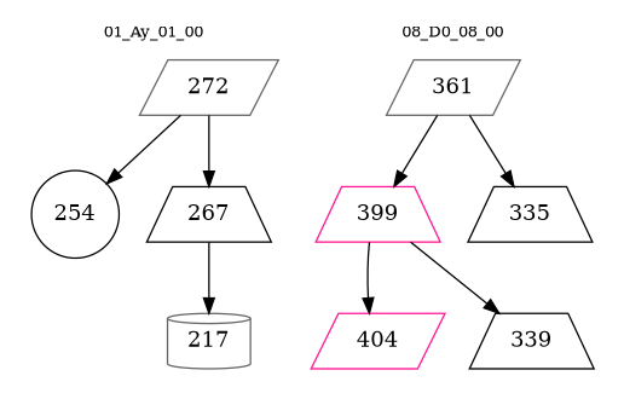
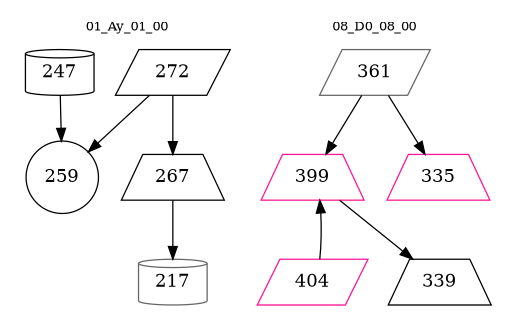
  digraph {
    node [color=black shape=trapezium]
    edge [color=black]
-   n1 [color=gray40 label=272 shape=parallelogram]
+   n1 [label=272 shape=parallelogram]
    n2 [label=267]
+   n3 [label=247 shape=cylinder]
    n4 [color=gray40 label=217 shape=cylinder]
-   n5 [label=254 shape=circle]
+   n5 [label=259 shape=circle]
    n6 [color=gray40 label=361 shape=parallelogram]
    n7 [color=deeppink label=399]
-   n8 [label=335]
+   n8 [color=deeppink label=335]
    n9 [color=deeppink label=404 shape=parallelogram]
    n10 [label=339]
    subgraph cluster_1 {
      color=white
      fontsize=10
      label="01_Ay_01_00"
      n1
      n2
+     n3
      n4
      n5
    }
    subgraph cluster_2 {
      color=white
      fontsize=10
      label="08_D0_08_00"
      n6
      n7
      n8
      n9
      n10
    }
    n1 -> n2
    n1 -> n5
    n2 -> n4
+   n3 -> n5
    n6 -> n7
    n6 -> n8
-   n7 -> n9
+   n9 -> n7
    n7 -> n10
  }
